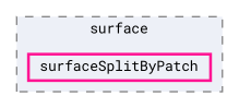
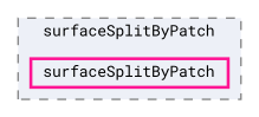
  digraph {
    compound=true
    fontname="Roboto Mono"
    n1 [color=deeppink fillcolor="#edf0f7" fontname="Roboto Mono" fontsize=10 height=0.2 label=surfaceSplitByPatch shape=box style="filled,bold" width=0.4]
    subgraph cluster_1 {
      bgcolor="#edf0f7"
      fontsize=10
-     label=surface
+     label=surfaceSplitByPatch
      pencolor=grey50
      style="filled,dashed"
      n1
    }
  }
